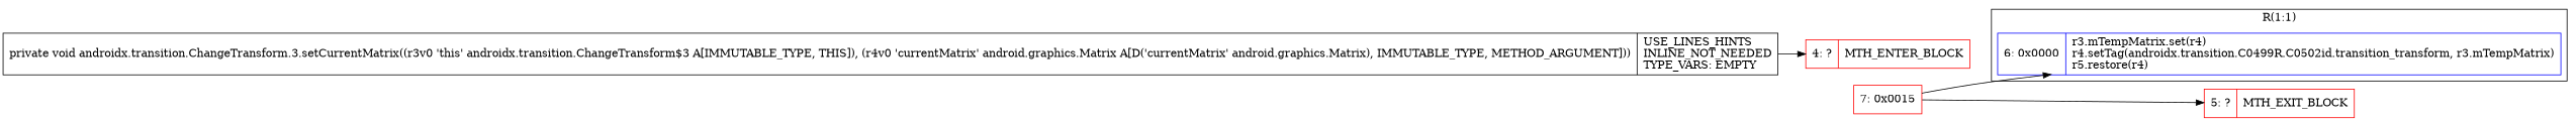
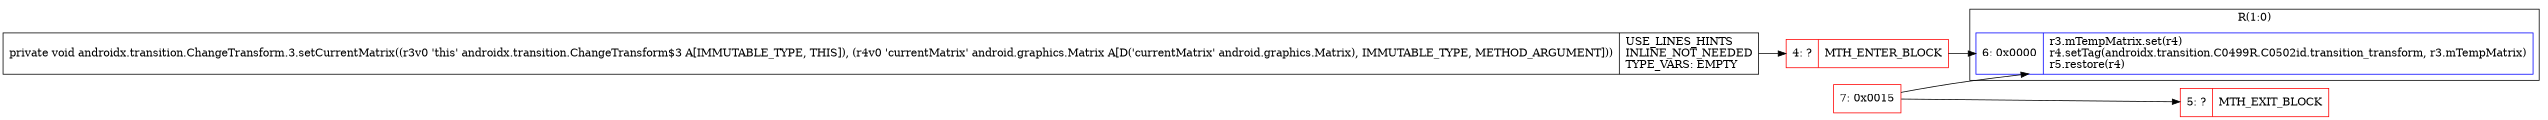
  digraph {
    rankdir=LR
    node [color=red shape=record]
    n1 [color=blue label="{6\:\ 0x0000|r3.mTempMatrix.set(r4)\lr4.setTag(androidx.transition.C0499R.C0502id.transition_transform, r3.mTempMatrix)\lr5.restore(r4)\l}"]
    n2 [label="{7\:\ 0x0015}"]
    n3 [label="{5\:\ ?|MTH_EXIT_BLOCK\l}"]
    n4 [label="{4\:\ ?|MTH_ENTER_BLOCK\l}"]
    n5 [label="{private void androidx.transition.ChangeTransform.3.setCurrentMatrix((r3v0 'this' androidx.transition.ChangeTransform$3 A[IMMUTABLE_TYPE, THIS]), (r4v0 'currentMatrix' android.graphics.Matrix A[D('currentMatrix' android.graphics.Matrix), IMMUTABLE_TYPE, METHOD_ARGUMENT]))  | USE_LINES_HINTS\lINLINE_NOT_NEEDED\lTYPE_VARS: EMPTY\l}" color=""]
    subgraph cluster_1 {
-     label="R(1:1)"
+     label="R(1:0)"
      n1
    }
    n2 -> n1
    n2 -> n3
+   n4 -> n1
    n5 -> n4
  }
